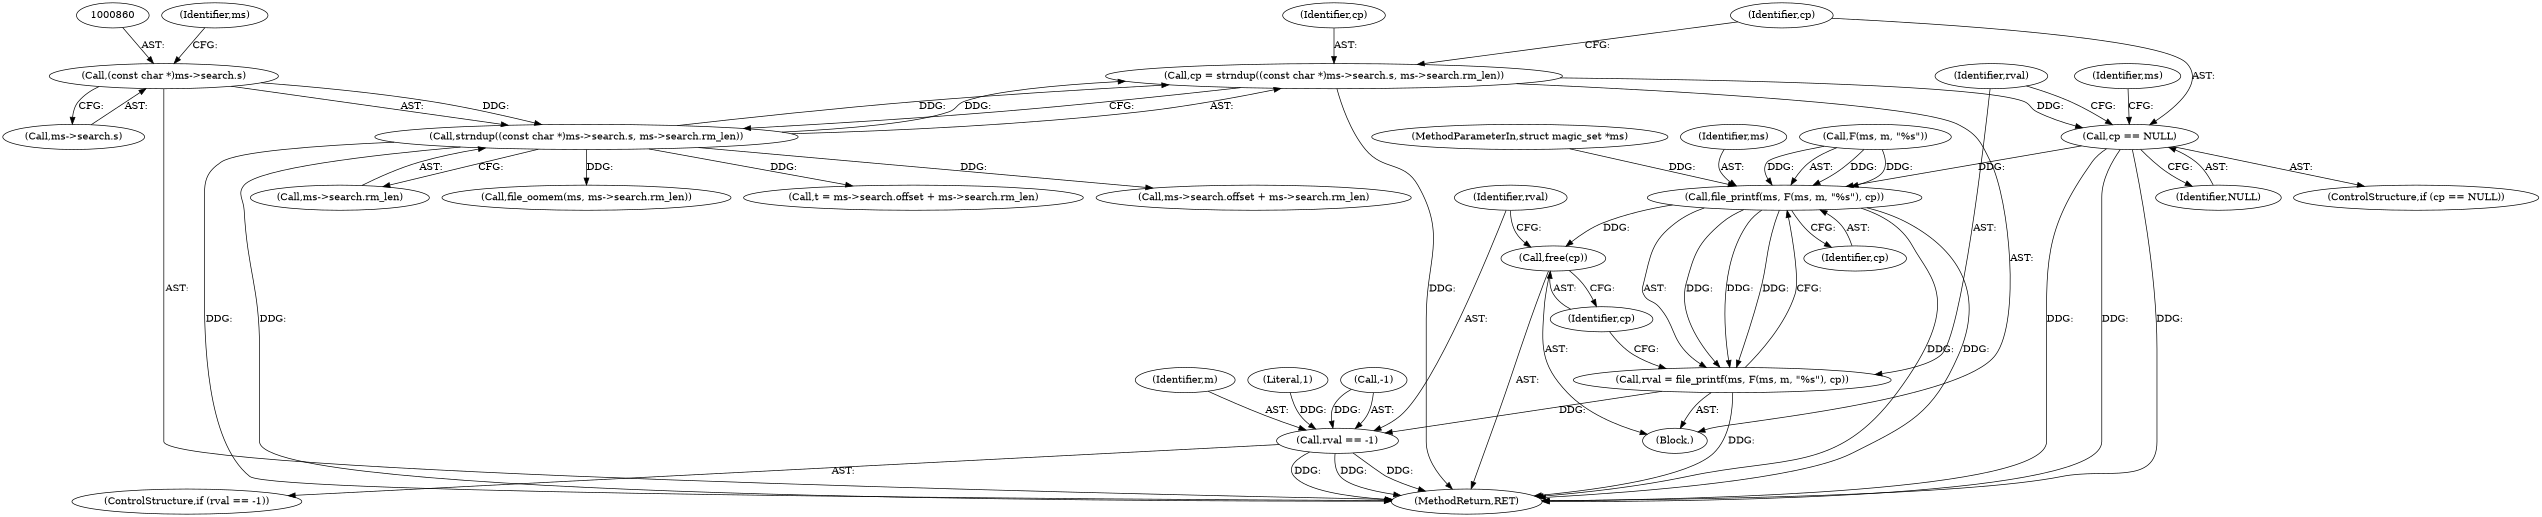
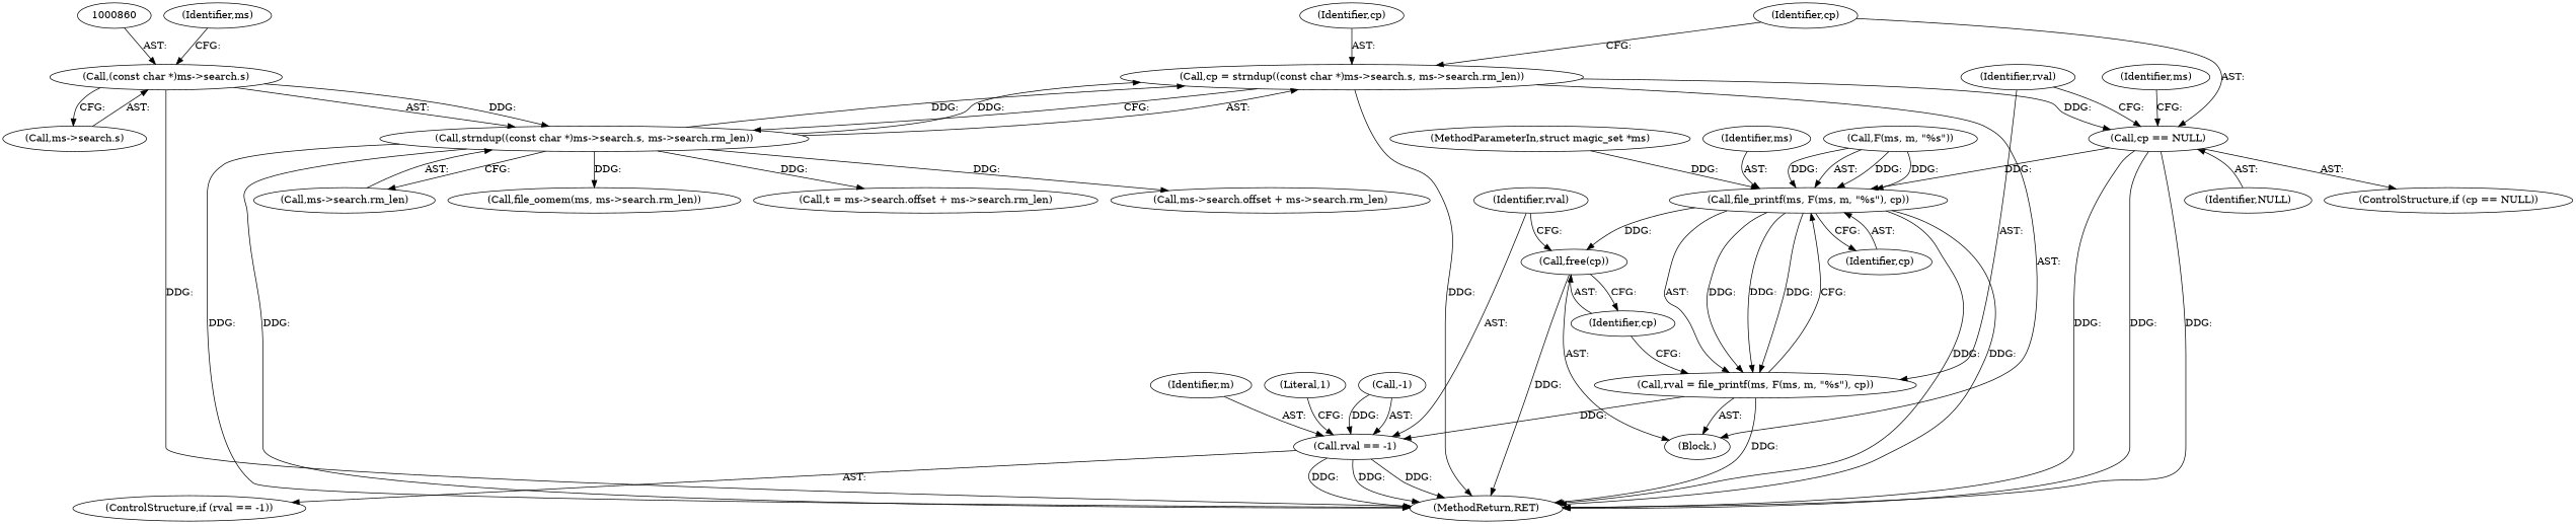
  digraph {
    n1 [label="(Call,cp == NULL)"]
    n2 [label="(Call,file_printf(ms, F(ms, m, \"%s\"), cp))"]
    n3 [label="(Identifier,NULL)"]
    n4 [label="(ControlStructure,if (cp == NULL))"]
    n5 [label="(MethodReturn,RET)"]
    n6 [label="(Call,rval = file_printf(ms, F(ms, m, \"%s\"), cp))"]
    n7 [label="(Call,free(cp))"]
    n8 [label="(Identifier,cp)"]
    n9 [label="(Call,cp = strndup((const char *)ms->search.s, ms->search.rm_len))"]
    n10 [label="(Call,strndup((const char *)ms->search.s, ms->search.rm_len))"]
    n11 [label="(Block,)"]
    n12 [label="(Call,ms->search.offset + ms->search.rm_len)"]
    n13 [label="(Call,ms->search.rm_len)"]
    n14 [label="(Call,file_oomem(ms, ms->search.rm_len))"]
    n15 [label="(Call,t = ms->search.offset + ms->search.rm_len)"]
    n16 [label="(Call,(const char *)ms->search.s)"]
    n17 [label="(Call,ms->search.s)"]
    n18 [label="(Call,rval == -1)"]
    n19 [label="(Identifier,cp)"]
    n20 [label="(ControlStructure,if (rval == -1))"]
    n21 [label="(Call,-1)"]
    n22 [label="(Call,F(ms, m, \"%s\"))"]
    n23 [label="(Identifier,m)"]
    n24 [label="(Identifier,cp)"]
    n25 [label="(Identifier,cp)"]
    n26 [label="(Literal,1)"]
    n27 [label="(Identifier,rval)"]
    n28 [label="(Identifier,rval)"]
    n29 [label="(Identifier,ms)"]
    n30 [label="(Identifier,ms)"]
    n31 [label="(MethodParameterIn,struct magic_set *ms)"]
    n32 [label="(Identifier,ms)"]
    1000860
    n1 -> n2 [label="DDG: "]
-   n1 -> n3 [label="CFG: "]
    n1 -> n4 [label="AST: "]
    n1 -> n5 [label="DDG: "]
    n1 -> n5 [label="DDG: "]
    n1 -> n5 [label="DDG: "]
    n2 -> n5 [label="DDG: "]
    n2 -> n5 [label="DDG: "]
    n2 -> n6 [label="AST: "]
    n2 -> n6 [label="DDG: "]
    n2 -> n6 [label="DDG: "]
    n2 -> n6 [label="DDG: "]
    n2 -> n7 [label="DDG: "]
    n2 -> n8 [label="CFG: "]
    n3 -> n1 [label="AST: "]
    n6 -> n2 [label="CFG: "]
    n6 -> n5 [label="DDG: "]
    n6 -> n11 [label="AST: "]
    n6 -> n18 [label="DDG: "]
-   n7 -> n5 [label="AST: "]
+   n7 -> n5 [label="DDG: "]
    n7 -> n11 [label="AST: "]
    n7 -> n19 [label="CFG: "]
    n8 -> n2 [label="AST: "]
    n9 -> n1 [label="DDG: "]
    n9 -> n5 [label="DDG: "]
    n9 -> n10 [label="CFG: "]
    n9 -> n11 [label="AST: "]
    n10 -> n5 [label="DDG: "]
    n10 -> n5 [label="DDG: "]
    n10 -> n9 [label="AST: "]
    n10 -> n9 [label="DDG: "]
    n10 -> n9 [label="DDG: "]
    n10 -> n12 [label="DDG: "]
    n10 -> n13 [label="CFG: "]
    n10 -> n14 [label="DDG: "]
    n10 -> n15 [label="DDG: "]
    n13 -> n10 [label="AST: "]
-   n16 -> n5 [label="AST: "]
+   n16 -> n5 [label="DDG: "]
    n16 -> n10 [label="AST: "]
    n16 -> n10 [label="DDG: "]
    n16 -> n17 [label="CFG: "]
    n17 -> n16 [label="AST: "]
    n18 -> n5 [label="DDG: "]
    n18 -> n5 [label="DDG: "]
    n18 -> n5 [label="DDG: "]
    n18 -> n20 [label="AST: "]
    n19 -> n6 [label="CFG: "]
    n19 -> n7 [label="AST: "]
    n21 -> n18 [label="AST: "]
    n21 -> n18 [label="DDG: "]
    n22 -> n2 [label="AST: "]
    n22 -> n2 [label="DDG: "]
    n22 -> n2 [label="DDG: "]
    n22 -> n2 [label="DDG: "]
    n23 -> n18 [label="AST: "]
    n24 -> n1 [label="AST: "]
    n24 -> n9 [label="CFG: "]
    n25 -> n9 [label="AST: "]
-   n26 -> n18 [label="DDG: "]
+   n26 -> n18 [label="CFG: "]
    n27 -> n7 [label="CFG: "]
    n27 -> n18 [label="AST: "]
    n28 -> n1 [label="CFG: "]
    n28 -> n6 [label="AST: "]
    n29 -> n16 [label="CFG: "]
    n30 -> n1 [label="CFG: "]
    n31 -> n2 [label="DDG: "]
    n32 -> n2 [label="AST: "]
    1000860 -> n16 [label="AST: "]
  }
